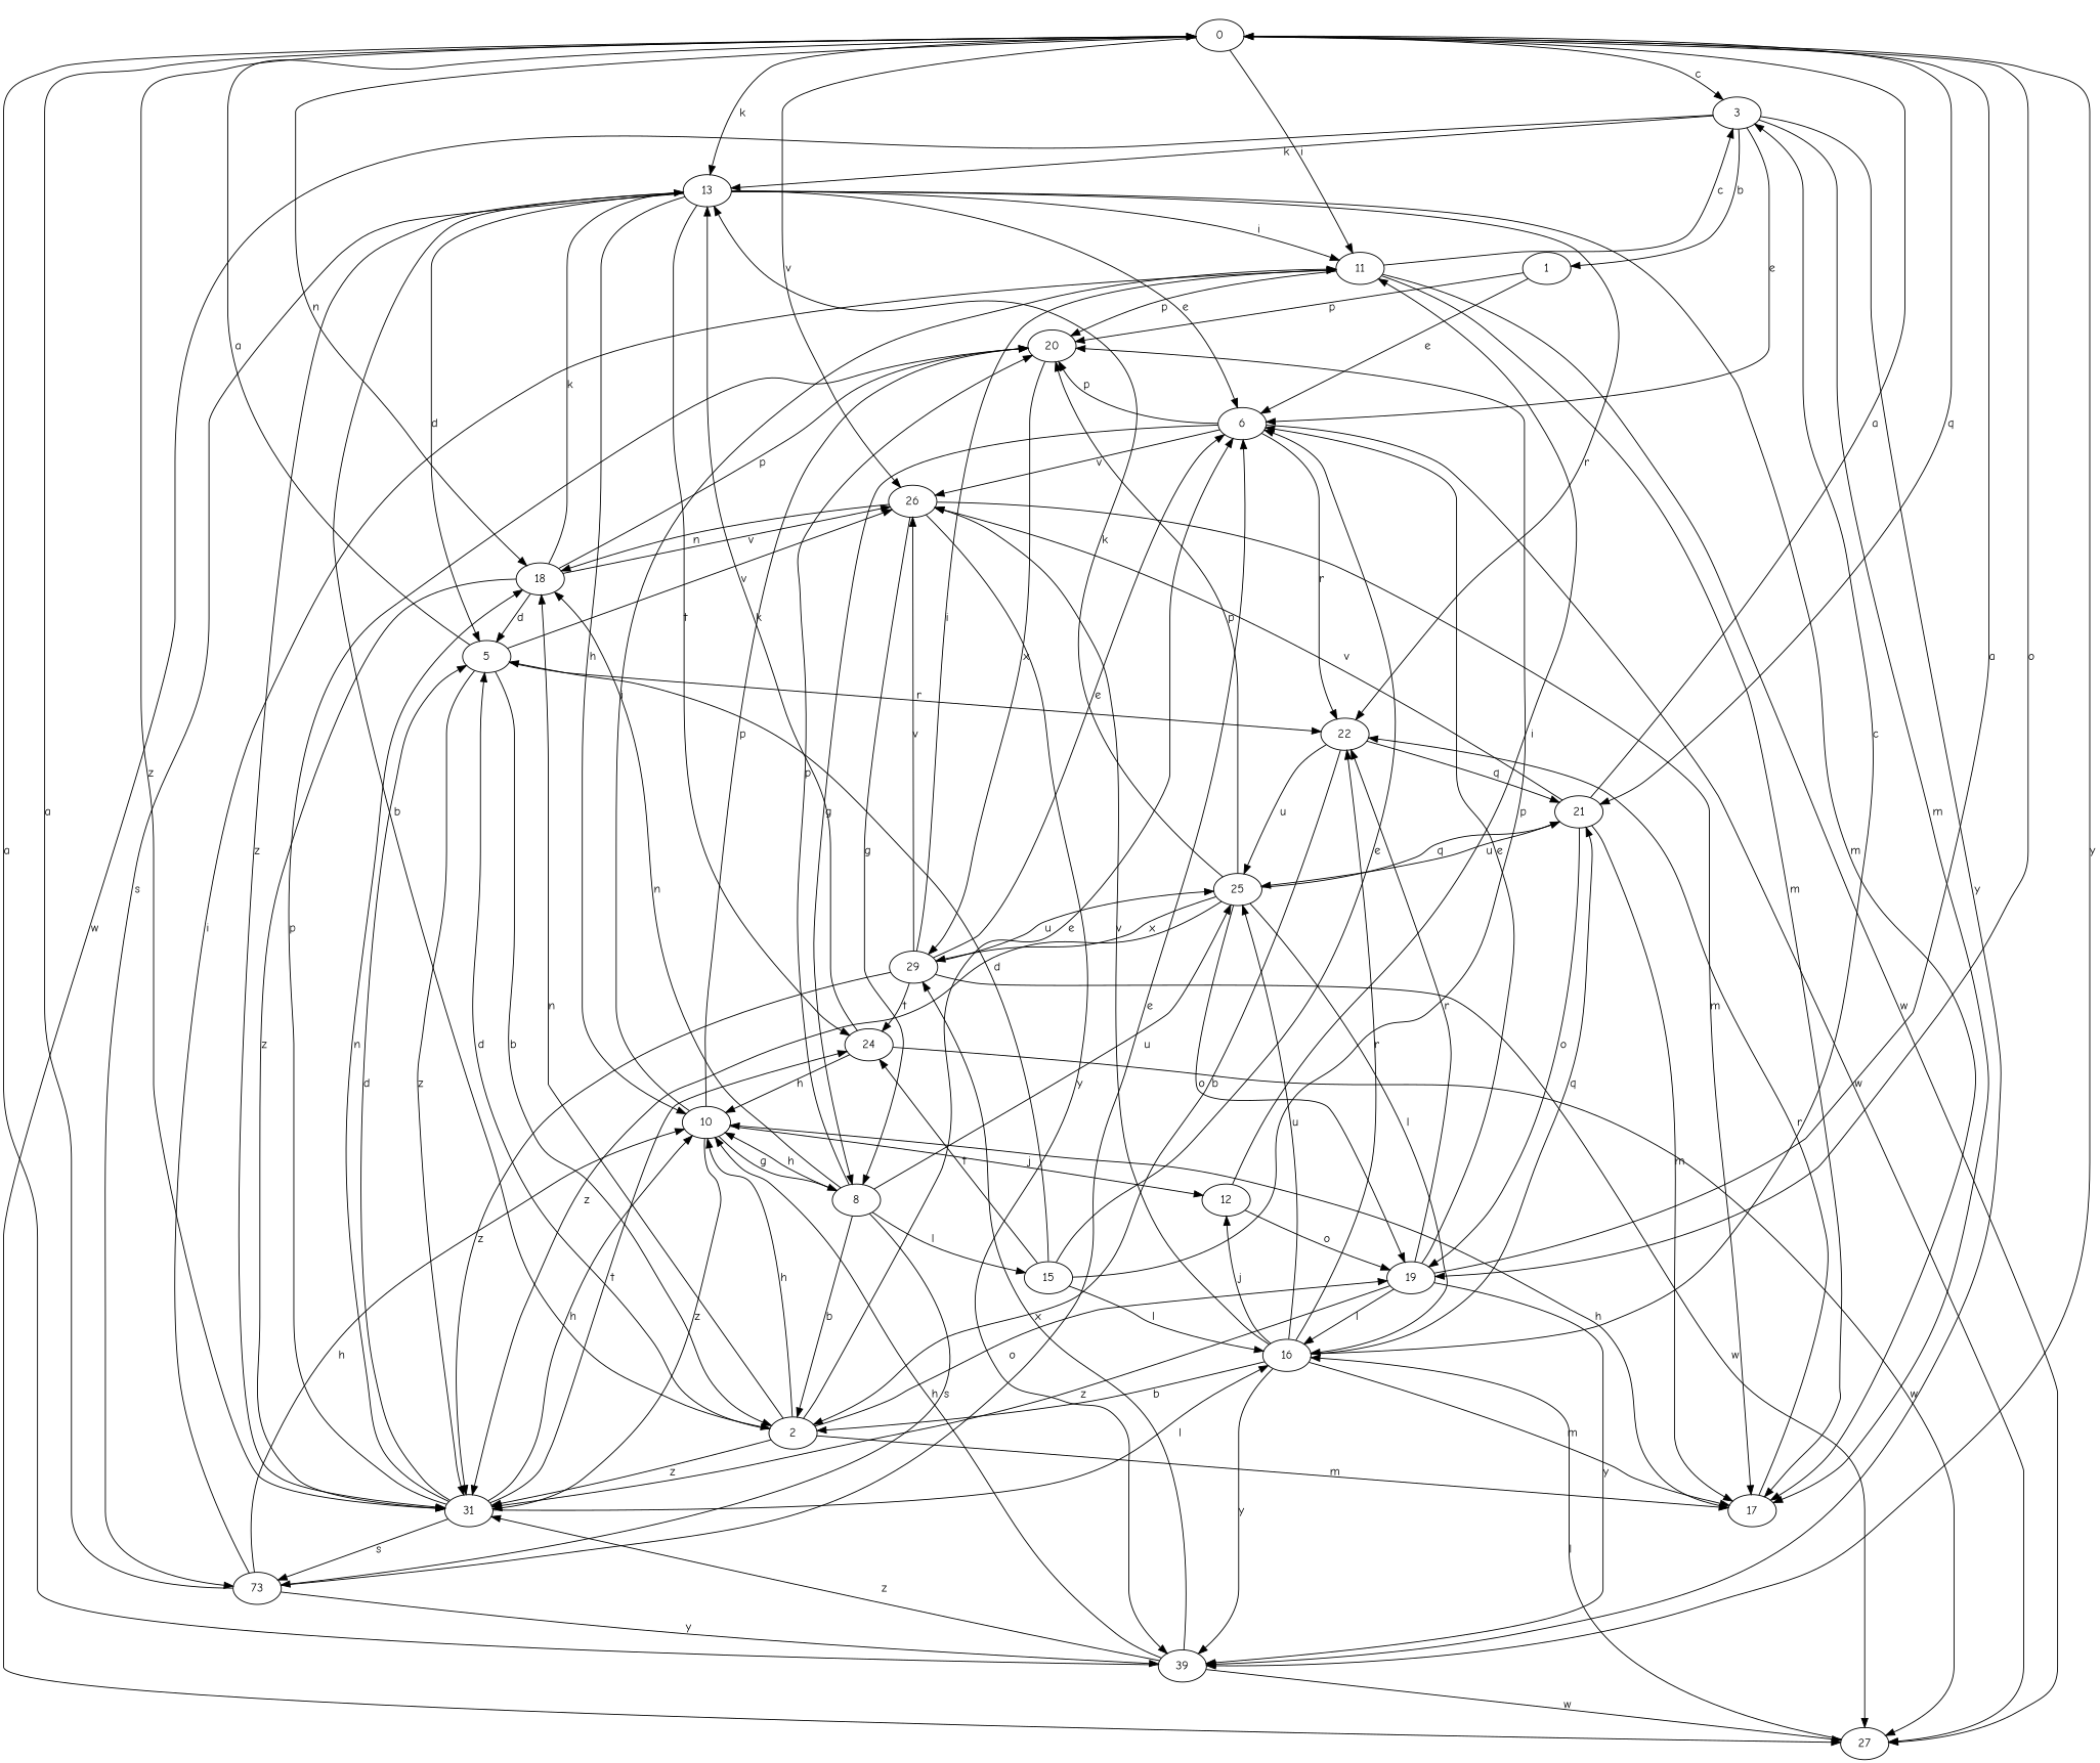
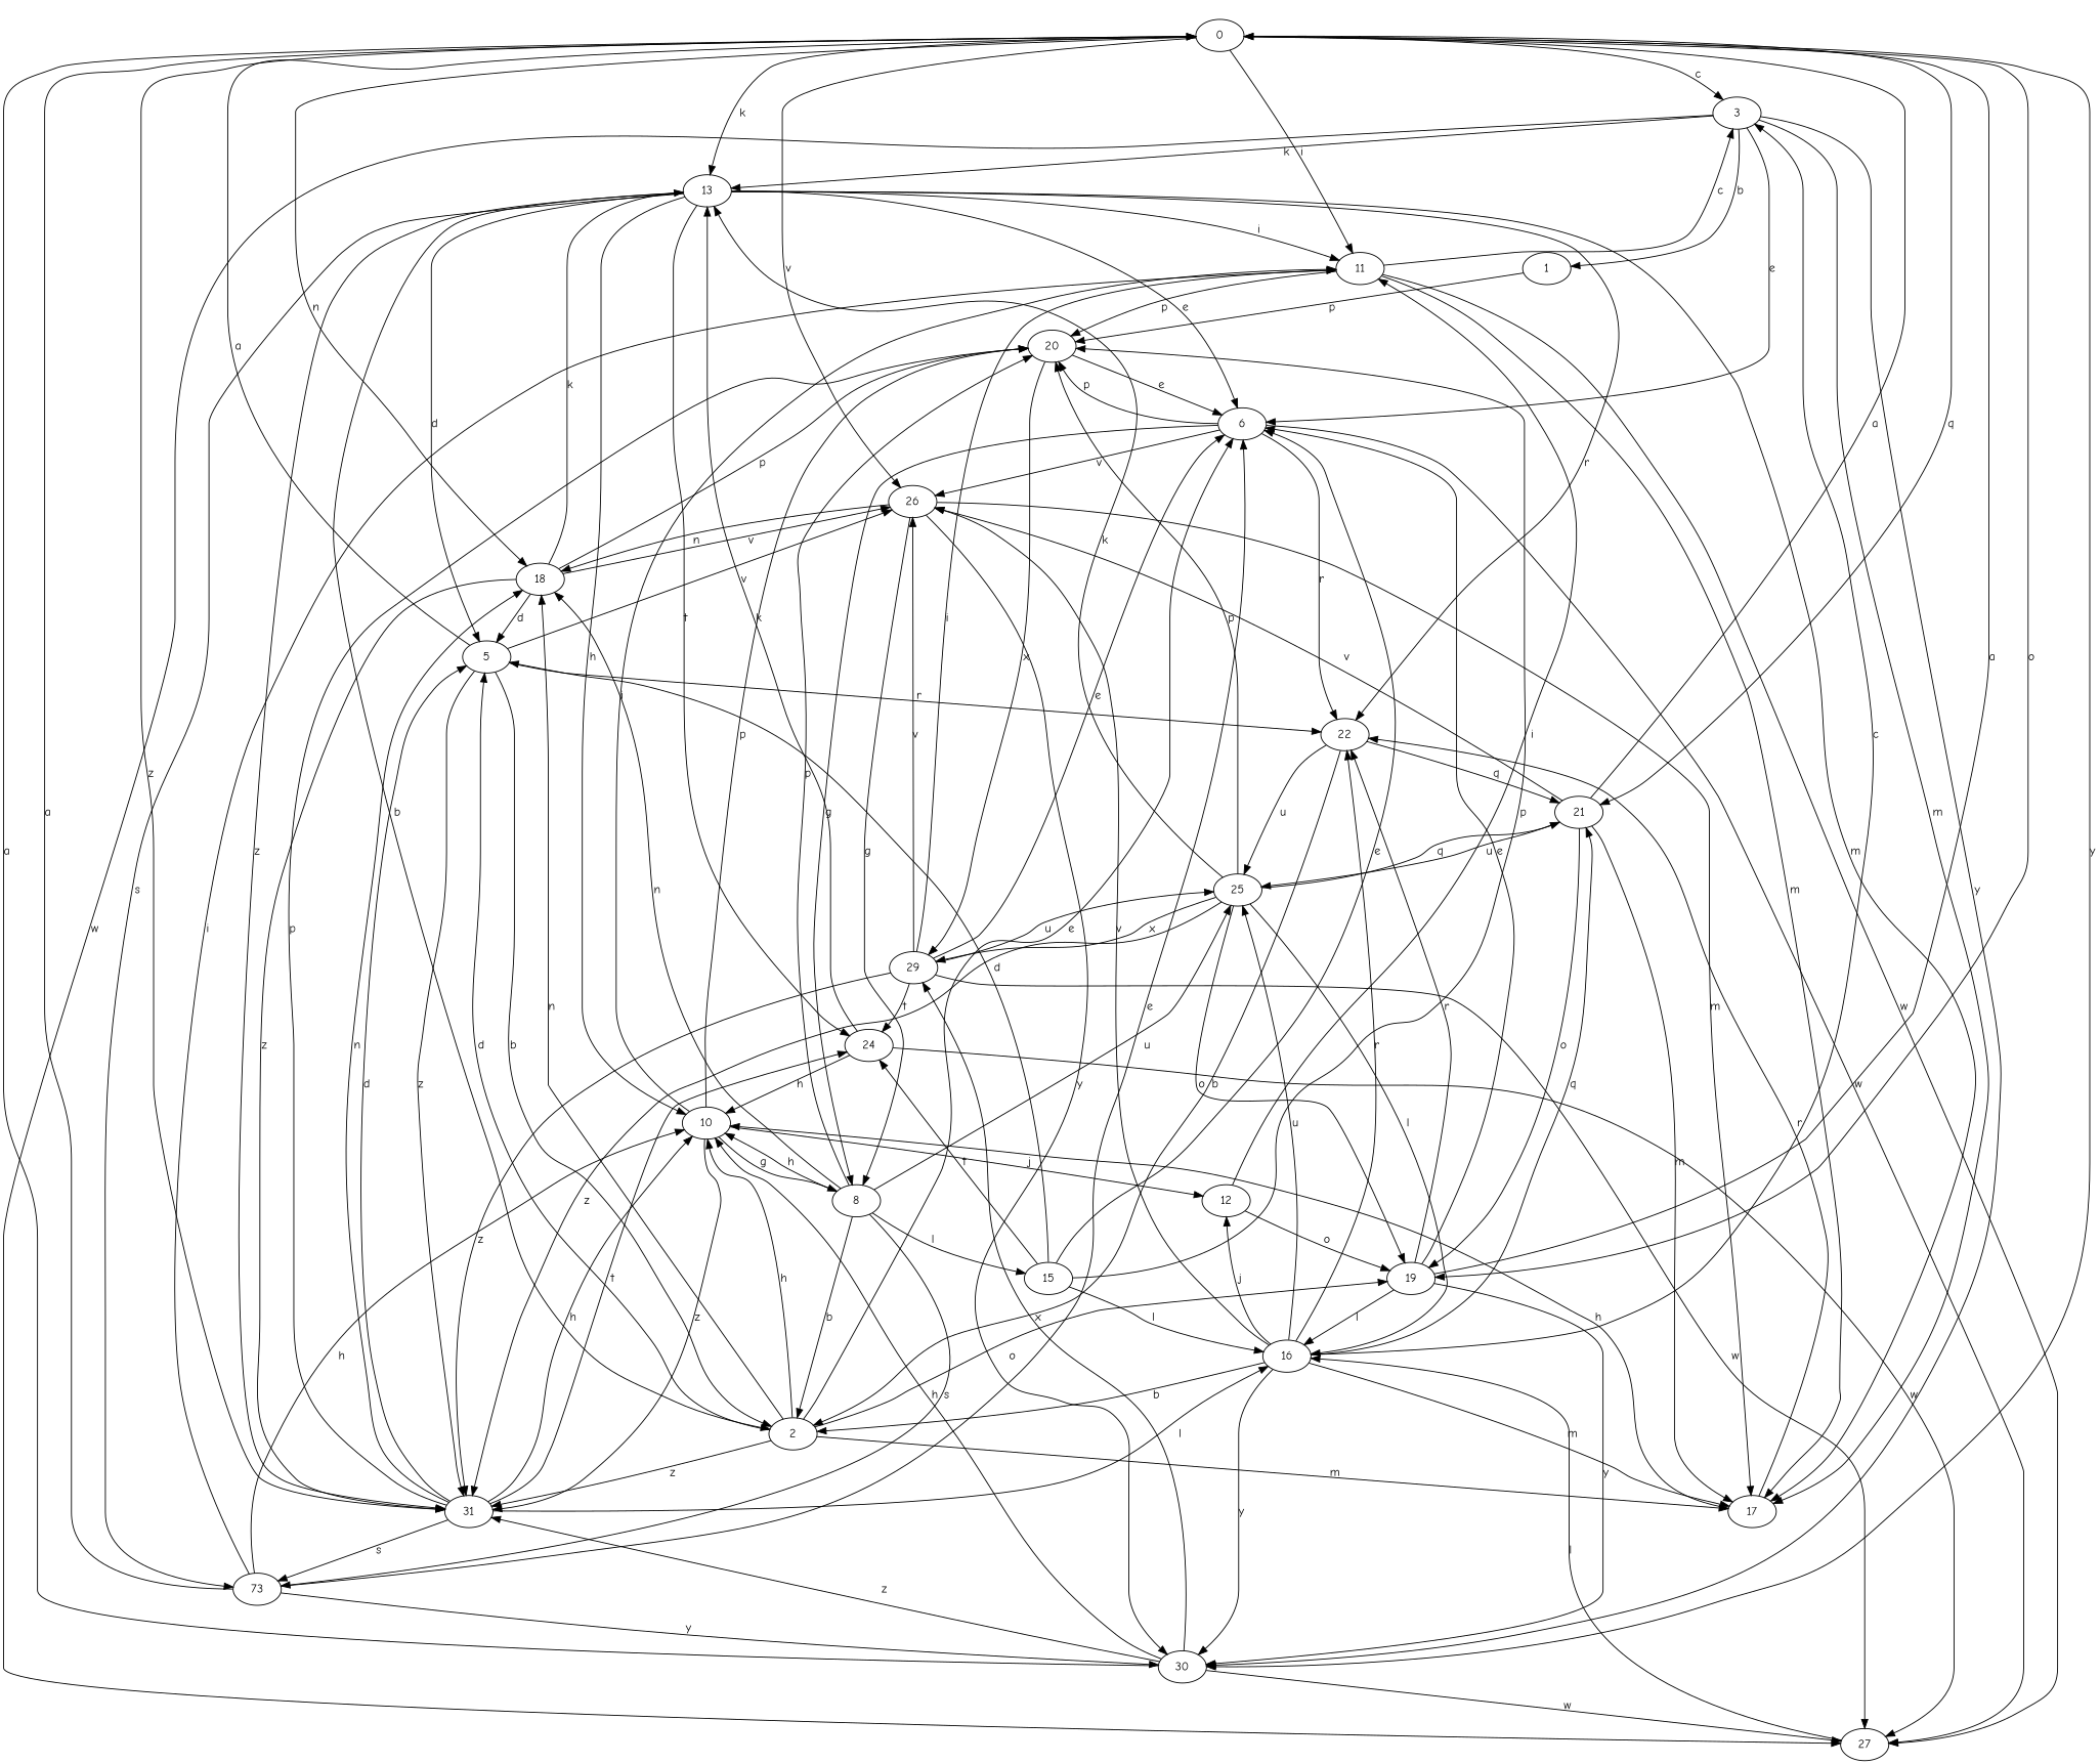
  strict digraph {
    fontname="Comic Neue"
    node [fontname="Comic Neue"]
    edge [fontname="Comic Neue"]
    0
    3
    11
    13
    18
    19
    21
    26
-   30 [label=39]
+   30
    31
    1
    6
    17
    27
    20
    2
    5
    10
    22
    n20 [label=73]
    24
    16
    25
    8
    29
    12
    15
    0 -> 3 [label=c]
    0 -> 11 [label=i]
    0 -> 13 [label=k]
    0 -> 18 [label=n]
    0 -> 19 [label=o]
    0 -> 21 [label=q]
    0 -> 26 [label=v]
    0 -> 30 [label=y]
    0 -> 31 [label=z]
    3 -> 13 [label=k]
    3 -> 30 [label=y]
    3 -> 1 [label=b]
    3 -> 6 [label=e]
    3 -> 17 [label=m]
    3 -> 27 [label=w]
    11 -> 3 [label=c]
    11 -> 17 [label=m]
    11 -> 27 [label=w]
    11 -> 20 [label=p]
    13 -> 11 [label=i]
    13 -> 31 [label=z]
    13 -> 6 [label=e]
    13 -> 17 [label=m]
    13 -> 2 [label=b]
    13 -> 5 [label=d]
    13 -> 10 [label=h]
    13 -> 22 [label=r]
    13 -> n20 [label=s]
    13 -> 24 [label=t]
    18 -> 13 [label=k]
    18 -> 26 [label=v]
    18 -> 31 [label=z]
    18 -> 20 [label=p]
    18 -> 5 [label=d]
    19 -> 0 [label=a]
    19 -> 30 [label=y]
-   19 -> 31 [label=z]
    19 -> 6 [label=e]
    19 -> 22 [label=r]
    19 -> 16 [label=l]
    21 -> 0 [label=a]
    21 -> 19 [label=o]
    21 -> 26 [label=v]
    21 -> 17 [label=m]
    21 -> 25 [label=u]
    26 -> 18 [label=n]
    26 -> 30 [label=y]
    26 -> 17 [label=m]
    26 -> 8 [label=g]
    30 -> 0 [label=a]
    30 -> 31 [label=z]
    30 -> 27 [label=w]
    30 -> 10 [label=h]
    30 -> 29 [label=x]
    31 -> 18 [label=n]
    31 -> 20 [label=p]
    31 -> 5 [label=d]
    31 -> 10 [label=h]
    31 -> n20 [label=s]
    31 -> 24 [label=t]
    31 -> 16 [label=l]
    1 -> 20 [label=p]
    6 -> 26 [label=v]
    6 -> 27 [label=w]
    6 -> 20 [label=p]
    6 -> 22 [label=r]
    6 -> 8 [label=g]
    17 -> 10 [label=h]
    17 -> 22 [label=r]
    27 -> 16 [label=l]
-   1 -> 6 [label=e]
+   20 -> 6 [label=e]
    20 -> 29 [label=x]
    2 -> 18 [label=n]
    2 -> 19 [label=o]
    2 -> 31 [label=z]
    2 -> 6 [label=e]
    2 -> 17 [label=m]
    2 -> 5 [label=d]
    2 -> 10 [label=h]
    5 -> 0 [label=a]
    5 -> 26 [label=v]
    5 -> 31 [label=z]
    5 -> 2 [label=b]
    5 -> 22 [label=r]
    10 -> 11 [label=i]
    10 -> 31 [label=z]
    10 -> 20 [label=p]
    10 -> 8 [label=g]
    10 -> 12 [label=j]
    22 -> 21 [label=q]
    22 -> 2 [label=b]
    22 -> 25 [label=u]
    n20 -> 0 [label=a]
    n20 -> 11 [label=i]
    n20 -> 30 [label=y]
    n20 -> 6 [label=e]
    n20 -> 10 [label=h]
    24 -> 13 [label=k]
    24 -> 27 [label=w]
    24 -> 10 [label=h]
    16 -> 3 [label=c]
    16 -> 21 [label=q]
    16 -> 26 [label=v]
    16 -> 30 [label=y]
    16 -> 17 [label=m]
    16 -> 2 [label=b]
    16 -> 22 [label=r]
    16 -> 25 [label=u]
    16 -> 12 [label=j]
    25 -> 13 [label=k]
    25 -> 19 [label=o]
    25 -> 21 [label=q]
    25 -> 31 [label=z]
    25 -> 20 [label=p]
    25 -> 16 [label=l]
    25 -> 29 [label=x]
    8 -> 18 [label=n]
    8 -> 20 [label=p]
    8 -> 2 [label=b]
    8 -> 10 [label=h]
    8 -> n20 [label=s]
    8 -> 25 [label=u]
    8 -> 15 [label=l]
    29 -> 11 [label=i]
    29 -> 26 [label=v]
    29 -> 31 [label=z]
    29 -> 6 [label=e]
    29 -> 27 [label=w]
    29 -> 24 [label=t]
    29 -> 25 [label=u]
    12 -> 11 [label=i]
    12 -> 19 [label=o]
    15 -> 6 [label=e]
    15 -> 20 [label=p]
    15 -> 5 [label=d]
    15 -> 24 [label=t]
    15 -> 16 [label=l]
  }
